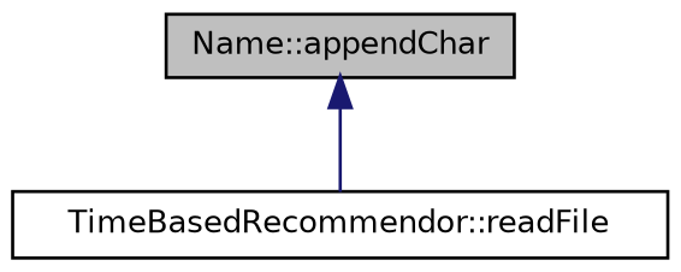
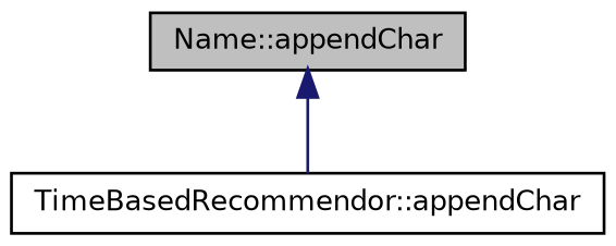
  digraph {
    rankdir=TB
    node [color=black fontname=Helvetica fontsize=10 shape=record style=filled]
    n1 [fillcolor=grey75 fontcolor=black height=0.2 label="Name::appendChar" width=0.4]
-   n2 [fillcolor=white height=0.2 label="TimeBasedRecommendor::readFile" width=0.4]
+   n2 [fillcolor=white height=0.2 label="TimeBasedRecommendor::appendChar" width=0.4]
    n1 -> n2 [color=midnightblue dir=back fontname=Helvetica fontsize=10 labelfontname=Helvetica labelfontsize=10 style=solid]
  }
